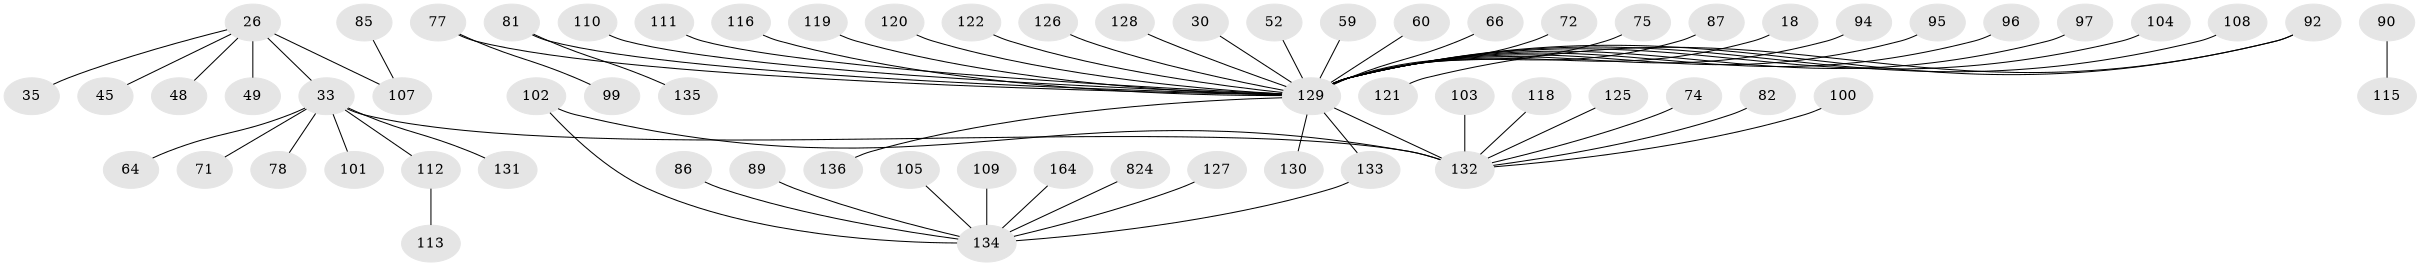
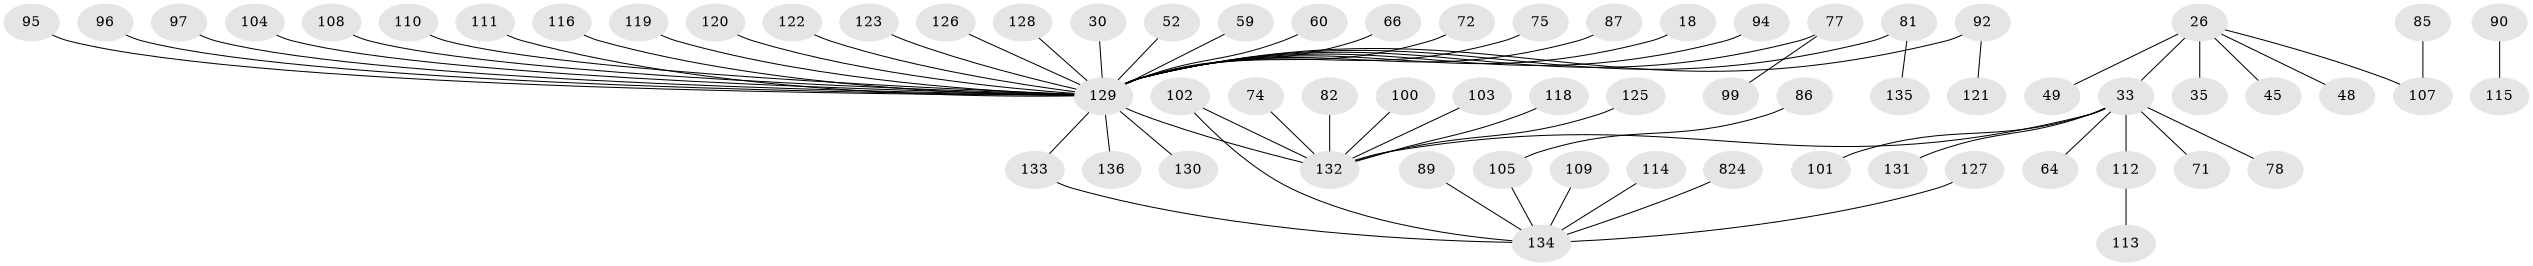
  graph {
    node [color=gray90 style=filled]
    26 [super="+22"]
    33 [super="+10"]
    35
    45
    48
    49
    107 [super="+83"]
    64 [super="+41"]
    71
    78
    101
    112 [super="+98"]
    131
    132 [super="+3+43+9+37+91"]
    129 [super="+73+106+93+80+84"]
    130
    133
    136
    30
    113
    52
    59
    60
    66
    72
    74
    75
    77
    99
    81 [super="+61"]
    135
    82 [super="+18+27+46+51+69"]
    85
    134 [super="+68+67+76+117"]
    86
    87
    n37 [label=18]
    89
    90
    115
    92
    121
    94
    95
    96
    97
    100
    102
    103
    104 [super="+38"]
    105
    108
    109
    110
    111
-   114 [label=164]
+   114
    116
    118
    119
    120
    122
+   123
    n63 [label=824]
    125
    126
    127
    128
    26 -- 33 [weight=2]
    26 -- 35
    26 -- 45
    26 -- 48
    26 -- 49
    26 -- 107
    33 -- 64
    33 -- 71
    33 -- 78
    33 -- 101
    33 -- 112
    33 -- 131
    33 -- 132
    112 -- 113
    129 -- 132 [weight=3]
    129 -- 130
    129 -- 133
    129 -- 136
    133 -- 134
    30 -- 129
    52 -- 129
    59 -- 129
    60 -- 129
    66 -- 129
    72 -- 129
    74 -- 132
    75 -- 129
    77 -- 129
    77 -- 99
    81 -- 129
    81 -- 135
    82 -- 132
    85 -- 107
-   86 -- 134
+   86 -- 105
    87 -- 129
    n37 -- 129
    89 -- 134
    90 -- 115
    92 -- 129
    92 -- 121
    94 -- 129
    95 -- 129
    96 -- 129
    97 -- 129
    100 -- 132
    102 -- 132
    102 -- 134
    103 -- 132
    104 -- 129
    105 -- 134
    108 -- 129
    109 -- 134
    110 -- 129
    111 -- 129
    114 -- 134
    116 -- 129
    118 -- 132
    119 -- 129
    120 -- 129
    122 -- 129
+   123 -- 129
    n63 -- 134
    125 -- 132
    126 -- 129
    127 -- 134
    128 -- 129
  }
